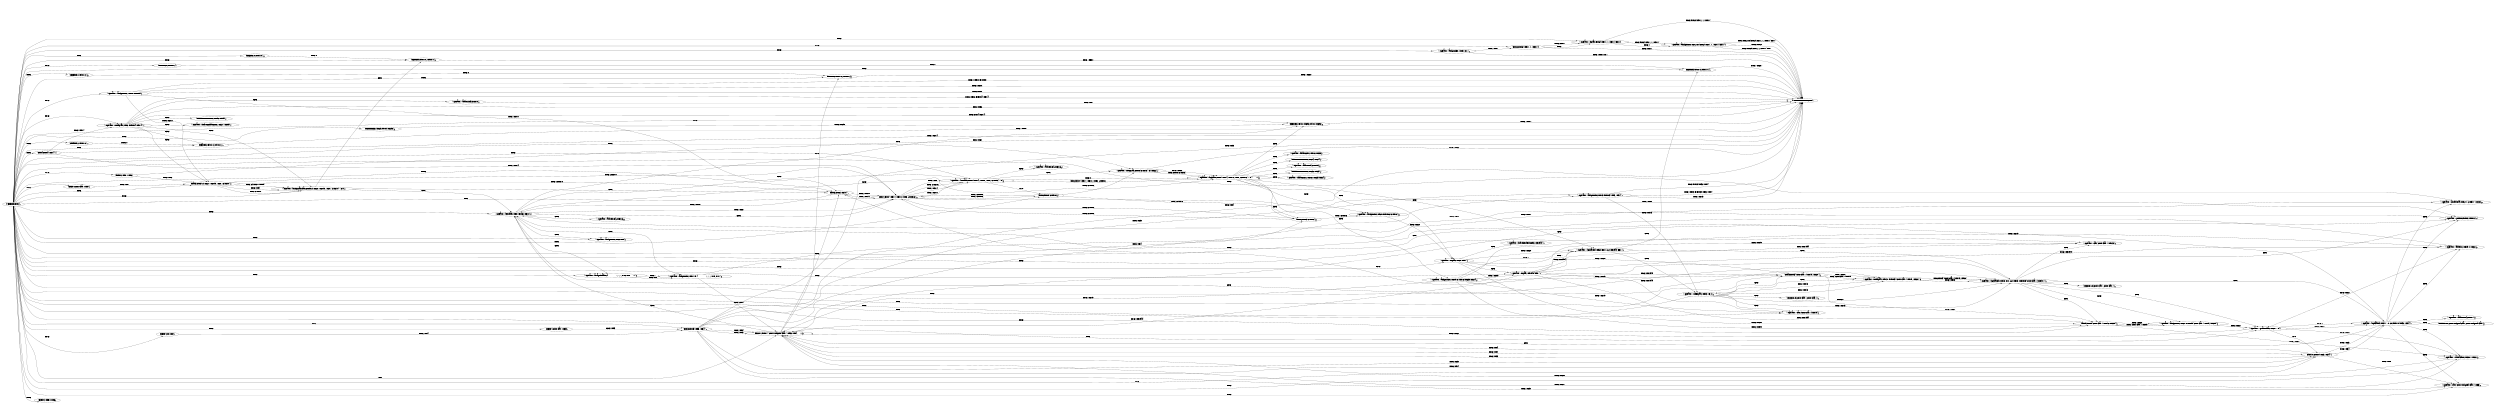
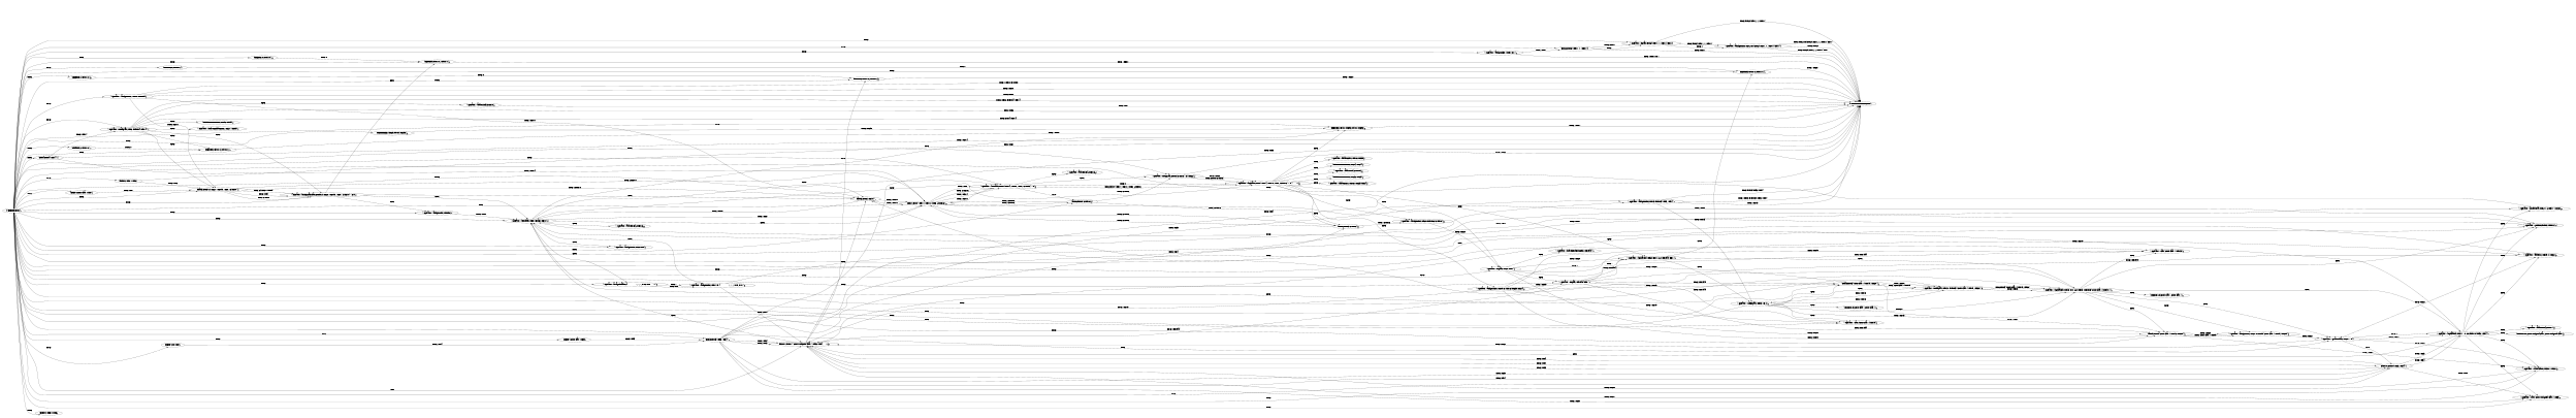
  digraph {
    rankdir=LR
    n1 [label=<(METHOD,FUN1)<SUB>1</SUB>>]
    n2 [label=<(PARAM,VAR1 *VAR2)<SUB>1</SUB>>]
    n3 [label=<(PARAM,const char *VAR3)<SUB>1</SUB>>]
    n4 [label=<(PARAM,int VAR4)<SUB>1</SUB>>]
    n5 [label=<(PARAM,VAR5 *VAR6)<SUB>2</SUB>>]
    n6 [label=<(PARAM,const char *VAR7)<SUB>2</SUB>>]
    n7 [label=<(&lt;operator&gt;.assignment,*VAR10 = NULL)<SUB>5</SUB>>]
    n8 [label=<(&lt;operator&gt;.assignment,*VAR11 = &quot;&quot;)<SUB>8</SUB>>]
    n9 [label=<(RETURN,return VAR25;,return VAR25;)<SUB>56</SUB>>]
    n10 [label=<(&lt;operator&gt;.notEquals,VAR6 != FUN4(VAR14))<SUB>14</SUB>>]
    n11 [label=<(&lt;operator&gt;.lessEqualsThan,FUN5(&amp;(VAR2-&gt;VAR15), VAR7, &amp;VAR10) &lt;= 0)<SUB>21</SUB>>]
    n12 [label=<(&lt;operator&gt;.lessThan,VAR8&lt;FUN6(VAR10))<SUB>24</SUB>>]
    n13 [label=<(&lt;operator&gt;.postIncrement,VAR8++)<SUB>24</SUB>>]
    n14 [label=<(IDENTIFIER,VAR25,return VAR25;)<SUB>56</SUB>>]
    n15 [label=<(&lt;operator&gt;.equals,FUN2(VAR11, 1, VAR11) == 1)<SUB>9</SUB>>]
    n16 [label=<(FUN3,FUN3(VAR3, VAR4))<SUB>10</SUB>>]
    n17 [label=<(RETURN,return 0;,return 0;)<SUB>17</SUB>>]
    n18 [label=<(RETURN,return 0;,return 0;)<SUB>22</SUB>>]
+   n19 [label=<(&lt;operator&gt;.assignment,VAR8=0)<SUB>24</SUB>>]
    n20 [label=<(&lt;operator&gt;.assignment,VAR21 = 0)<SUB>31</SUB>>]
    n21 [label=<(FUN2,FUN2(VAR11, 1, VAR11))<SUB>9</SUB>>]
    n22 [label=<(FUN4,FUN4(VAR14))<SUB>14</SUB>>]
    n23 [label=<(LITERAL,0,return 0;)<SUB>17</SUB>>]
    n24 [label=<(FUN5,FUN5(&amp;(VAR2-&gt;VAR15), VAR7, &amp;VAR10))<SUB>21</SUB>>]
    n25 [label=<(LITERAL,0,return 0;)<SUB>22</SUB>>]
    n26 [label=<(FUN6,FUN6(VAR10))<SUB>21</SUB>>]
    n27 [label=<(FUN11,FUN11( (const unsigned char*) VAR3, VAR4,      ...)<SUB>50</SUB>>]
    n28 [label=<(&lt;operator&gt;.arrayInitializer,{                 '', '', '', true, true       ...)<SUB>26</SUB>>]
    n29 [label=<(FUN6,FUN6(&amp;VAR16))<SUB>38</SUB>>]
    n30 [label=<(RETURN,return 0;,return 0;)<SUB>41</SUB>>]
    n31 [label=<(FUN9,FUN9((const char *)VAR19, VAR20))<SUB>45</SUB>>]
    n32 [label=<(RETURN,return 0;,return 0;)<SUB>53</SUB>>]
    n33 [label=<(&lt;operator&gt;.lessThan,FUN7(VAR14, VAR10, VAR8, &amp;VAR16) &lt; 0)<SUB>33</SUB>>]
    n34 [label=<(&lt;operator&gt;.notEquals,FUN8(&amp;VAR16) != VAR22)<SUB>34</SUB>>]
    n35 [label=<(&lt;operator&gt;.equals,VAR20 == 1)<SUB>40</SUB>>]
    n36 [label=<(&lt;operator&gt;.equals,VAR19[0] == '')<SUB>40</SUB>>]
    n37 [label=<(LITERAL,0,return 0;)<SUB>41</SUB>>]
    n38 [label=<(&lt;operator&gt;.notEquals,VAR13 != FUN3((const char *)VAR19, VAR20))<SUB>43</SUB>>]
    n39 [label=<(&lt;operator&gt;.cast,(const char *)VAR19)<SUB>45</SUB>>]
    n40 [label=<(&lt;operator&gt;.greaterThan,VAR21 &gt; 0)<SUB>47</SUB>>]
    n41 [label=<(FUN10,FUN10(VAR3, VAR4))<SUB>47</SUB>>]
    n42 [label=<(&lt;operator&gt;.cast,(const unsigned char*) VAR3)<SUB>50</SUB>>]
    n43 [label=<(&lt;operator&gt;.addition,VAR19 + VAR21)<SUB>51</SUB>>]
    n44 [label=<(&lt;operator&gt;.subtraction,VAR20 - VAR21)<SUB>51</SUB>>]
    n45 [label=<(&lt;operator&gt;.conditional,VAR12 ? &amp;VAR17 : NULL)<SUB>52</SUB>>]
    n46 [label=<(LITERAL,0,return 0;)<SUB>53</SUB>>]
    n47 [label=<(FUN7,FUN7(VAR14, VAR10, VAR8, &amp;VAR16))<SUB>33</SUB>>]
    n48 [label=<(FUN8,FUN8(&amp;VAR16))<SUB>34</SUB>>]
    n49 [label=<(FUN3,FUN3((const char *)VAR19, VAR20))<SUB>43</SUB>>]
    n50 [label=<(&lt;operator&gt;.cast,(const char *)VAR19)<SUB>43</SUB>>]
    n51 [label=<(METHOD_RETURN,ANY)<SUB>1</SUB>>]
    n52 [label=<(&lt;operator&gt;.addressOf,&amp;VAR10)<SUB>21</SUB>>]
    n53 [label=<(&lt;operator&gt;.indirectFieldAccess,VAR2-&gt;VAR15)<SUB>21</SUB>>]
    n54 [label=<(FIELD_IDENTIFIER,VAR15,VAR15)<SUB>21</SUB>>]
    n55 [label=<(&lt;operator&gt;.assignment,VAR17 = {                 '', '', '', true, tru...)<SUB>26</SUB>>]
    n56 [label=<(&lt;operator&gt;.logicalOr,FUN7(VAR14, VAR10, VAR8, &amp;VAR16) &lt; 0 ||        ...)<SUB>33</SUB>>]
    n57 [label=<(&lt;operator&gt;.addressOf,&amp;VAR16)<SUB>33</SUB>>]
    n58 [label=<(&lt;operator&gt;.assignment,VAR12 = (FUN2(VAR11, 1, VAR11) == 1))<SUB>9</SUB>>]
    n59 [label=<(&lt;operator&gt;.assignment,VAR13 = FUN3(VAR3, VAR4))<SUB>10</SUB>>]
    n60 [label=<(&lt;operator&gt;.assignment,VAR20 = FUN6(&amp;VAR16))<SUB>38</SUB>>]
    n61 [label=<(&lt;operator&gt;.assignment,VAR21 = FUN9((const char *)VAR19, VAR20))<SUB>45</SUB>>]
    n62 [label=<(&lt;operator&gt;.addressOf,&amp;VAR16)<SUB>34</SUB>>]
    n63 [label=<(&lt;operator&gt;.logicalAnd,VAR20 == 1 &amp;&amp; VAR19[0] == '')<SUB>40</SUB>>]
    n64 [label=<(&lt;operator&gt;.indirectIndexAccess,VAR19[0])<SUB>40</SUB>>]
    n65 [label=<(&lt;operator&gt;.notEquals,VAR13 != 0)<SUB>43</SUB>>]
    n66 [label=<(&lt;operator&gt;.logicalAnd,VAR13 != 0 &amp;&amp; VAR13 != FUN3((const char *)VAR19...)<SUB>43</SUB>>]
    n67 [label=<(UNKNOWN,const char *,const char *)<SUB>43</SUB>>]
    n68 [label=<(&lt;operator&gt;.logicalAnd,VAR21 &gt; 0 &amp;&amp; FUN10(VAR3, VAR4))<SUB>47</SUB>>]
    n69 [label=<(&lt;operator&gt;.assignment,VAR19 = VAR16.VAR23.VAR24)<SUB>37</SUB>>]
    n70 [label=<(&lt;operator&gt;.fieldAccess,VAR16.VAR23.VAR24)<SUB>37</SUB>>]
    n71 [label=<(&lt;operator&gt;.fieldAccess,VAR16.VAR23)<SUB>37</SUB>>]
    n72 [label=<(FIELD_IDENTIFIER,VAR24,VAR24)<SUB>37</SUB>>]
    n73 [label=<(&lt;operator&gt;.addressOf,&amp;VAR16)<SUB>38</SUB>>]
    n74 [label=<(FIELD_IDENTIFIER,VAR23,VAR23)<SUB>37</SUB>>]
    n75 [label=<(UNKNOWN,const char *,const char *)<SUB>45</SUB>>]
    n76 [label=<(UNKNOWN,const unsigned char*,const unsigned char*)<SUB>50</SUB>>]
    n77 [label=<(&lt;operator&gt;.addressOf,&amp;VAR17)<SUB>52</SUB>>]
    n1 -> n2 [label="DDG: "]
    n1 -> n3 [label="DDG: "]
    n1 -> n4 [label="DDG: "]
    n1 -> n5 [label="DDG: "]
    n1 -> n6 [label="DDG: "]
    n1 -> n7 [label="DDG: "]
    n1 -> n8 [label="DDG: "]
    n1 -> n9 [label="DDG: "]
    n1 -> n10 [label="DDG: "]
    n1 -> n11 [label="DDG: "]
    n1 -> n12 [label="DDG: "]
+   n1 -> n13 [label="DDG: "]
    n1 -> n14 [label="DDG: "]
    n1 -> n15 [label="DDG: "]
    n1 -> n16 [label="DDG: "]
    n1 -> n17 [label="DDG: "]
    n1 -> n18 [label="DDG: "]
+   n1 -> n19 [label="DDG: "]
    n1 -> n20 [label="DDG: "]
    n1 -> n21 [label="DDG: "]
    n1 -> n22 [label="DDG: "]
    n1 -> n23 [label="DDG: "]
    n1 -> n24 [label="DDG: "]
    n1 -> n25 [label="DDG: "]
    n1 -> n26 [label="DDG: "]
    n1 -> n27 [label="VAR: "]
    n1 -> n28 [label="DDG: "]
    n1 -> n29 [label="DDG: "]
    n1 -> n30 [label="DDG: "]
    n1 -> n31 [label="DDG: "]
    n1 -> n32 [label="DDG: "]
    n1 -> n33 [label="DDG: "]
    n1 -> n34 [label="DDG: "]
    n1 -> n35 [label="DDG: "]
    n1 -> n36 [label="DDG: "]
    n1 -> n37 [label="DDG: "]
    n1 -> n38 [label="DDG: "]
    n1 -> n39 [label="DDG: "]
    n1 -> n40 [label="DDG: "]
    n1 -> n41 [label="DDG: "]
    n1 -> n42 [label="DDG: "]
    n1 -> n43 [label="DDG: "]
    n1 -> n44 [label="DDG: "]
    n1 -> n45 [label="DDG: "]
    n1 -> n46 [label="DDG: "]
    n1 -> n47 [label="DDG: "]
    n1 -> n48 [label="DDG: "]
    n1 -> n49 [label="DDG: "]
    n1 -> n50 [label="DDG: "]
    n2 -> n24 [label="DDG: VAR2"]
    n2 -> n51 [label="DDG: VAR2"]
    n3 -> n16 [label="CDG: VAR3"]
    n4 -> n16 [label="DDG: VAR4"]
    n6 -> n24 [label="DDG: VAR7"]
    n7 -> n24 [label="DDG: VAR10"]
    n7 -> n26 [label="DDG: VAR10"]
    n7 -> n51 [label="DDG: VAR10"]
    n7 -> n51 [label="DDG: NULL"]
    n7 -> n51 [label="DDG: *VAR10 = NULL"]
    n8 -> n21 [label="DDG: VAR11"]
    n8 -> n51 [label="DDG: *VAR11 = &quot;&quot;"]
    n9 -> n51 [label="DDG: &lt;RET&gt;"]
    n10 -> n11 [label="CDG: "]
    n10 -> n17 [label="CDG: "]
    n10 -> n24 [label="CDG: "]
    n10 -> n51 [label="DDG: VAR6"]
    n10 -> n51 [label="DDG: FUN4(VAR14)"]
    n10 -> n51 [label="DDG: VAR6 != FUN4(VAR14)"]
    n10 -> n52 [label="CDG: "]
    n10 -> n53 [label="CDG: "]
    n10 -> n54 [label="CDG: "]
    n11 -> n12 [label="CDG: "]
    n11 -> n18 [label="CDG: "]
+   n11 -> n19 [label="CDG: "]
    n11 -> n26 [label="CDG: "]
    n12 -> n9 [label="CDG: "]
    n12 -> n20 [label="CDG: "]
    n12 -> n28 [label="CDG: "]
    n12 -> n33 [label="CDG: "]
    n12 -> n47 [label="DDG: VAR8"]
    n12 -> n47 [label="CDG: "]
    n12 -> n55 [label="CDG: "]
    n12 -> n56 [label="CDG: "]
    n12 -> n57 [label="CDG: "]
    n13 -> n12 [label="DDG: VAR8"]
    n14 -> n9 [label="DDG: VAR25"]
    n15 -> n51 [label="DDG: FUN2(VAR11, 1, VAR11)"]
    n15 -> n58 [label="DDG: FUN2(VAR11, 1, VAR11)"]
    n15 -> n58 [label="DDG: 1"]
    n16 -> n27 [label="DDG: VAR3"]
    n16 -> n27 [label="DDG: VAR4"]
    n16 -> n41 [label="DDG: VAR3"]
    n16 -> n41 [label="DDG: VAR4"]
    n16 -> n42 [label="DDG: VAR3"]
    n16 -> n51 [label="DDG: VAR3"]
    n16 -> n51 [label="DDG: VAR4"]
    n16 -> n59 [label="DDG: VAR3"]
    n16 -> n59 [label="DDG: VAR4"]
    n17 -> n51 [label="DDG: &lt;RET&gt;"]
    n18 -> n51 [label="DDG: &lt;RET&gt;"]
+   n19 -> n12 [label="DDG: VAR8"]
    n21 -> n15 [label="DDG: VAR11"]
    n21 -> n15 [label="DDG: 1"]
    n21 -> n51 [label="DDG: VAR11"]
    n22 -> n10 [label="DDG: VAR14"]
    n22 -> n47 [label="DDG: VAR14"]
    n22 -> n51 [label="DDG: VAR14"]
    n23 -> n17 [label="DDG: 0"]
    n24 -> n11 [label="DDG: &amp;(VAR2-&gt;VAR15)"]
    n24 -> n11 [label="DDG: VAR7"]
    n24 -> n11 [label="DDG: &amp;VAR10"]
    n24 -> n26 [label="DDG: &amp;VAR10"]
    n24 -> n47 [label="DDG: &amp;VAR10"]
    n25 -> n18 [label="DDG: 0"]
    n26 -> n12 [label="DDG: VAR10"]
    n26 -> n47 [label="DDG: VAR10"]
    n27 -> n12 [label="CDG: "]
    n27 -> n13 [label="CDG: "]
    n27 -> n26 [label="CDG: "]
    n27 -> n32 [label="CDG: "]
    n27 -> n41 [label="DDG: VAR4"]
    n28 -> n55 [label="DDG: ''"]
    n28 -> n55 [label="DDG: true"]
    n29 -> n47 [label="DDG: &amp;VAR16"]
    n29 -> n60 [label="DDG: &amp;VAR16"]
    n30 -> n51 [label="DDG: &lt;RET&gt;"]
    n31 -> n44 [label="DDG: VAR20"]
    n31 -> n61 [label="DDG: (const char *)VAR19"]
    n31 -> n61 [label="DDG: VAR20"]
    n32 -> n51 [label="DDG: &lt;RET&gt;"]
    n33 -> n34 [label="CDG: "]
    n33 -> n48 [label="CDG: "]
    n33 -> n56 [label="DDG: FUN7(VAR14, VAR10, VAR8, &amp;VAR16)"]
    n33 -> n56 [label="DDG: 0"]
    n33 -> n62 [label="CDG: "]
    n34 -> n51 [label="DDG: VAR22"]
    n34 -> n56 [label="DDG: FUN8(&amp;VAR16)"]
    n34 -> n56 [label="DDG: VAR22"]
    n35 -> n31 [label="DDG: VAR20"]
    n35 -> n36 [label="CDG: "]
    n35 -> n49 [label="DDG: VAR20"]
    n35 -> n63 [label="DDG: VAR20"]
    n35 -> n63 [label="DDG: 1"]
    n35 -> n64 [label="CDG: "]
    n36 -> n27 [label="DDG: VAR19[0]"]
    n36 -> n31 [label="DDG: VAR19[0]"]
    n36 -> n39 [label="DDG: VAR19[0]"]
    n36 -> n43 [label="DDG: VAR19[0]"]
    n36 -> n49 [label="DDG: VAR19[0]"]
    n36 -> n50 [label="DDG: VAR19[0]"]
    n36 -> n63 [label="DDG: VAR19[0]"]
    n36 -> n63 [label="DDG: ''"]
    n37 -> n30 [label="DDG: 0"]
    n38 -> n65 [label="DDG: VAR13"]
    n38 -> n66 [label="DDG: VAR13"]
    n38 -> n66 [label="DDG: FUN3((const char *)VAR19, VAR20)"]
    n40 -> n27 [label="DDG: VAR21"]
    n40 -> n41 [label="CDG: "]
    n40 -> n43 [label="DDG: VAR21"]
    n40 -> n44 [label="DDG: VAR21"]
    n40 -> n68 [label="DDG: VAR21"]
    n40 -> n68 [label="DDG: 0"]
    n41 -> n27 [label="DDG: VAR3"]
    n41 -> n27 [label="DDG: VAR4"]
    n41 -> n42 [label="DDG: VAR8"]
    n41 -> n68 [label="DDG: VAR3"]
    n41 -> n68 [label="DDG: VAR4"]
    n44 -> n27 [label="DDG: VAR20"]
    n44 -> n27 [label="DDG: VAR21"]
    n46 -> n32 [label="DDG: 0"]
    n47 -> n13 [label="DDG: VAR8"]
    n47 -> n26 [label="DDG: VAR10"]
    n47 -> n29 [label="DDG: &amp;VAR16"]
    n47 -> n33 [label="DDG: VAR14"]
    n47 -> n33 [label="DDG: VAR10"]
    n47 -> n33 [label="DDG: VAR8"]
    n47 -> n33 [label="DDG: &amp;VAR16"]
    n47 -> n48 [label="DDG: &amp;VAR16"]
    n48 -> n29 [label="DDG: &amp;VAR16"]
    n48 -> n34 [label="DDG: &amp;VAR16"]
    n48 -> n47 [label="DDG: &amp;VAR16"]
    n49 -> n31 [label="DDG: VAR20"]
    n49 -> n38 [label="DDG: (const char *)VAR19"]
    n49 -> n38 [label="DDG: VAR20"]
    n52 -> n51 [label="DDG: VAR7"]
    n55 -> n27 [label="DDG: VAR17"]
    n55 -> n45 [label="DDG: VAR17"]
    n56 -> n9 [label="CDG: "]
    n56 -> n29 [label="CDG: "]
    n56 -> n35 [label="CDG: "]
    n56 -> n60 [label="CDG: "]
    n56 -> n63 [label="CDG: "]
    n56 -> n69 [label="CDG: "]
    n56 -> n70 [label="CDG: "]
    n56 -> n71 [label="CDG: "]
    n56 -> n72 [label="CDG: "]
    n56 -> n73 [label="CDG: "]
    n56 -> n74 [label="CDG: "]
    n58 -> n51 [label="DDG: VAR12"]
    n58 -> n51 [label="DDG: FUN2(VAR11, 1, VAR11) == 1"]
    n58 -> n51 [label="DDG: VAR12 = (FUN2(VAR11, 1, VAR11) == 1)"]
    n59 -> n51 [label="DDG: VAR13"]
    n59 -> n51 [label="DDG: FUN3(VAR3, VAR4)"]
    n59 -> n51 [label="DDG: VAR13 = FUN3(VAR3, VAR4)"]
    n59 -> n65 [label="DDG: VAR13"]
    n60 -> n35 [label="DDG: VAR20"]
    n61 -> n40 [label="DDG: VAR21"]
    n63 -> n30 [label="CDG: "]
    n63 -> n65 [label="CDG: "]
    n63 -> n66 [label="CDG: "]
    n65 -> n1 [label="DDG: "]
    n65 -> n38 [label="DDG: VAR13"]
    n65 -> n38 [label="CDG: "]
    n65 -> n49 [label="CDG: "]
    n65 -> n50 [label="CDG: "]
    n65 -> n66 [label="DDG: VAR13"]
    n65 -> n66 [label="DDG: 0"]
    n65 -> n67 [label="CDG: "]
    n66 -> n12 [label="CDG: "]
    n66 -> n13 [label="CDG: "]
    n66 -> n26 [label="CDG: "]
    n66 -> n31 [label="CDG: "]
    n66 -> n39 [label="CDG: "]
    n66 -> n40 [label="CDG: "]
    n66 -> n61 [label="CDG: "]
    n66 -> n68 [label="CDG: "]
    n66 -> n75 [label="CDG: "]
    n68 -> n12 [label="CDG: "]
    n68 -> n13 [label="CDG: "]
    n68 -> n27 [label="CDG: "]
    n68 -> n42 [label="CDG: "]
    n68 -> n43 [label="CDG: "]
    n68 -> n44 [label="CDG: "]
    n68 -> n45 [label="CDG: "]
    n68 -> n76 [label="CDG: "]
    n68 -> n77 [label="CDG: "]
    n69 -> n27 [label="DDG: VAR19"]
    n69 -> n31 [label="DDG: VAR19"]
    n69 -> n36 [label="DDG: VAR19"]
    n69 -> n39 [label="DDG: VAR19"]
    n69 -> n43 [label="DDG: VAR19"]
    n69 -> n49 [label="DDG: VAR19"]
    n69 -> n50 [label="DDG: VAR19"]
  }
